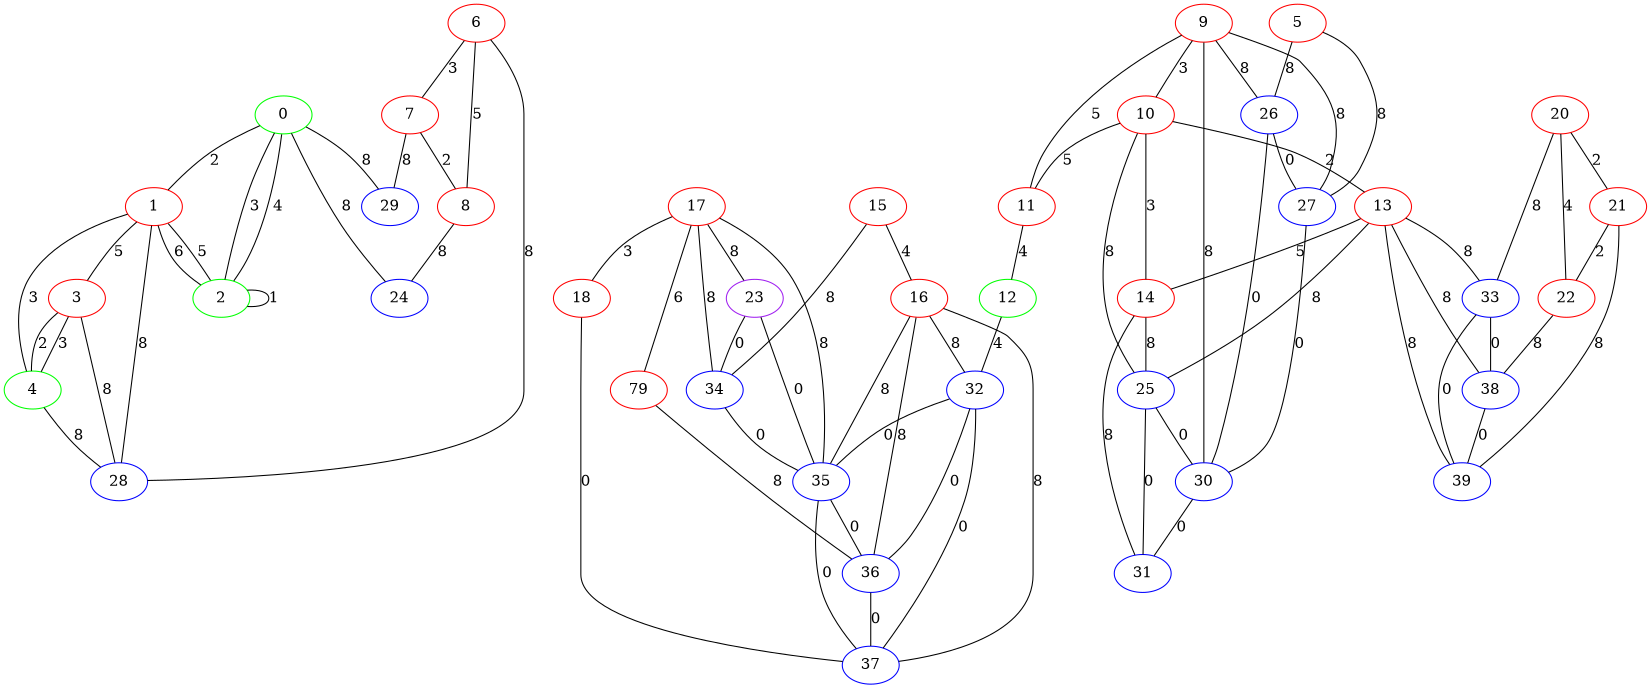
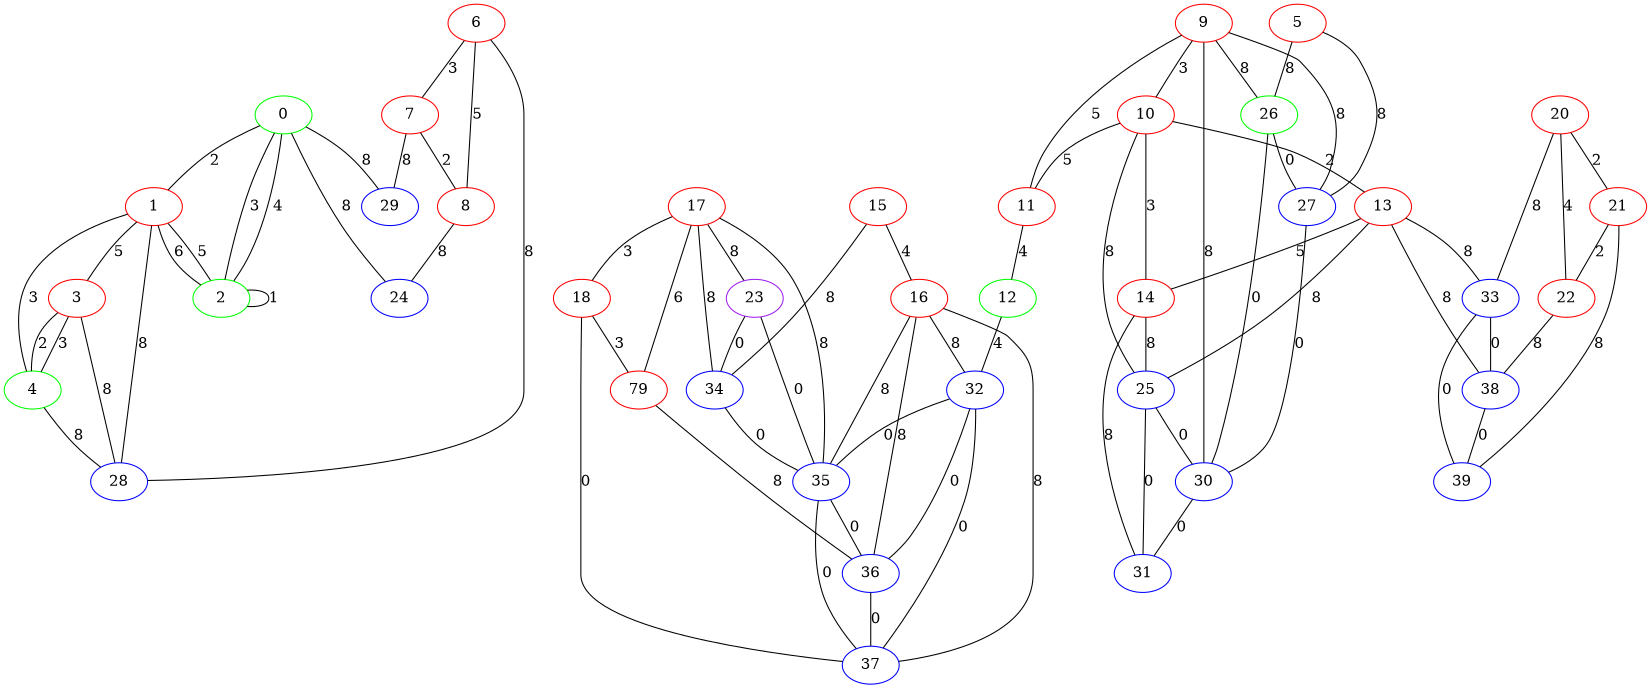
  graph {
    node [color=red weight=1]
    0 [color=green weight=2]
    1
    2 [color=green weight=2]
    24 [color=blue weight=3]
    29 [color=blue weight=3]
    3
    4 [color=green weight=2]
    28 [color=blue weight=3]
-   26 [color=blue weight=3]
+   26 [color=green weight=3]
    5
    27 [color=blue weight=3]
    30 [color=blue weight=3]
    6
    7
    8
    9
    10
    11
    13
    14
    25 [color=blue weight=3]
    12 [color=green weight=2]
    31 [color=blue weight=3]
    33 [color=blue weight=3]
    38 [color=blue weight=3]
    39 [color=blue weight=3]
    32 [color=blue weight=3]
    35 [color=blue weight=3]
    36 [color=blue weight=3]
    37 [color=blue weight=3]
    15
    16
    34 [color=blue weight=3]
    17
    18
    n36 [label=79]
    23 [color=purple weight=4]
    20
    21
    22
    0 -- 1 [label=2]
    0 -- 2 [label=3]
    0 -- 2 [label=4]
    0 -- 24 [label=8]
    0 -- 29 [label=8]
    1 -- 2 [label=5]
    1 -- 2 [label=6]
    1 -- 3 [label=5]
    1 -- 4 [label=3]
    1 -- 28 [label=8]
    2 -- 2 [label=1]
    3 -- 4 [label=3]
    3 -- 4 [label=2]
    3 -- 28 [label=8]
    4 -- 28 [label=8]
    26 -- 27 [label=0]
    26 -- 30 [label=0]
    5 -- 26 [label=8]
    5 -- 27 [label=8]
    27 -- 30 [label=0]
    30 -- 31 [label=0]
    6 -- 28 [label=8]
    6 -- 7 [label=3]
    6 -- 8 [label=5]
    7 -- 29 [label=8]
    7 -- 8 [label=2]
    8 -- 24 [label=8]
    9 -- 26 [label=8]
    9 -- 27 [label=8]
    9 -- 30 [label=8]
    9 -- 10 [label=3]
    9 -- 11 [label=5]
    10 -- 11 [label=5]
    10 -- 13 [label=2]
    10 -- 14 [label=3]
    10 -- 25 [label=8]
    11 -- 12 [label=4]
    13 -- 14 [label=5]
    13 -- 25 [label=8]
    13 -- 33 [label=8]
    13 -- 38 [label=8]
-   13 -- 39 [label=8]
    14 -- 25 [label=8]
    14 -- 31 [label=8]
    25 -- 30 [label=0]
    25 -- 31 [label=0]
    12 -- 32 [label=4]
    33 -- 38 [label=0]
    33 -- 39 [label=0]
    38 -- 39 [label=0]
    32 -- 35 [label=0]
    32 -- 36 [label=0]
    32 -- 37 [label=0]
    35 -- 36 [label=0]
    35 -- 37 [label=0]
    36 -- 37 [label=0]
    15 -- 16 [label=4]
    15 -- 34 [label=8]
    16 -- 32 [label=8]
    16 -- 35 [label=8]
    16 -- 36 [label=8]
    16 -- 37 [label=8]
    34 -- 35 [label=0]
    17 -- 35 [label=8]
    17 -- 34 [label=8]
    17 -- 18 [label=3]
    17 -- n36 [label=6]
    17 -- 23 [label=8]
    18 -- 37 [label=0]
+   18 -- n36 [label=3]
    n36 -- 36 [label=8]
    23 -- 35 [label=0]
    23 -- 34 [label=0]
    20 -- 33 [label=8]
    20 -- 21 [label=2]
    20 -- 22 [label=4]
    21 -- 39 [label=8]
    21 -- 22 [label=2]
    22 -- 38 [label=8]
  }
